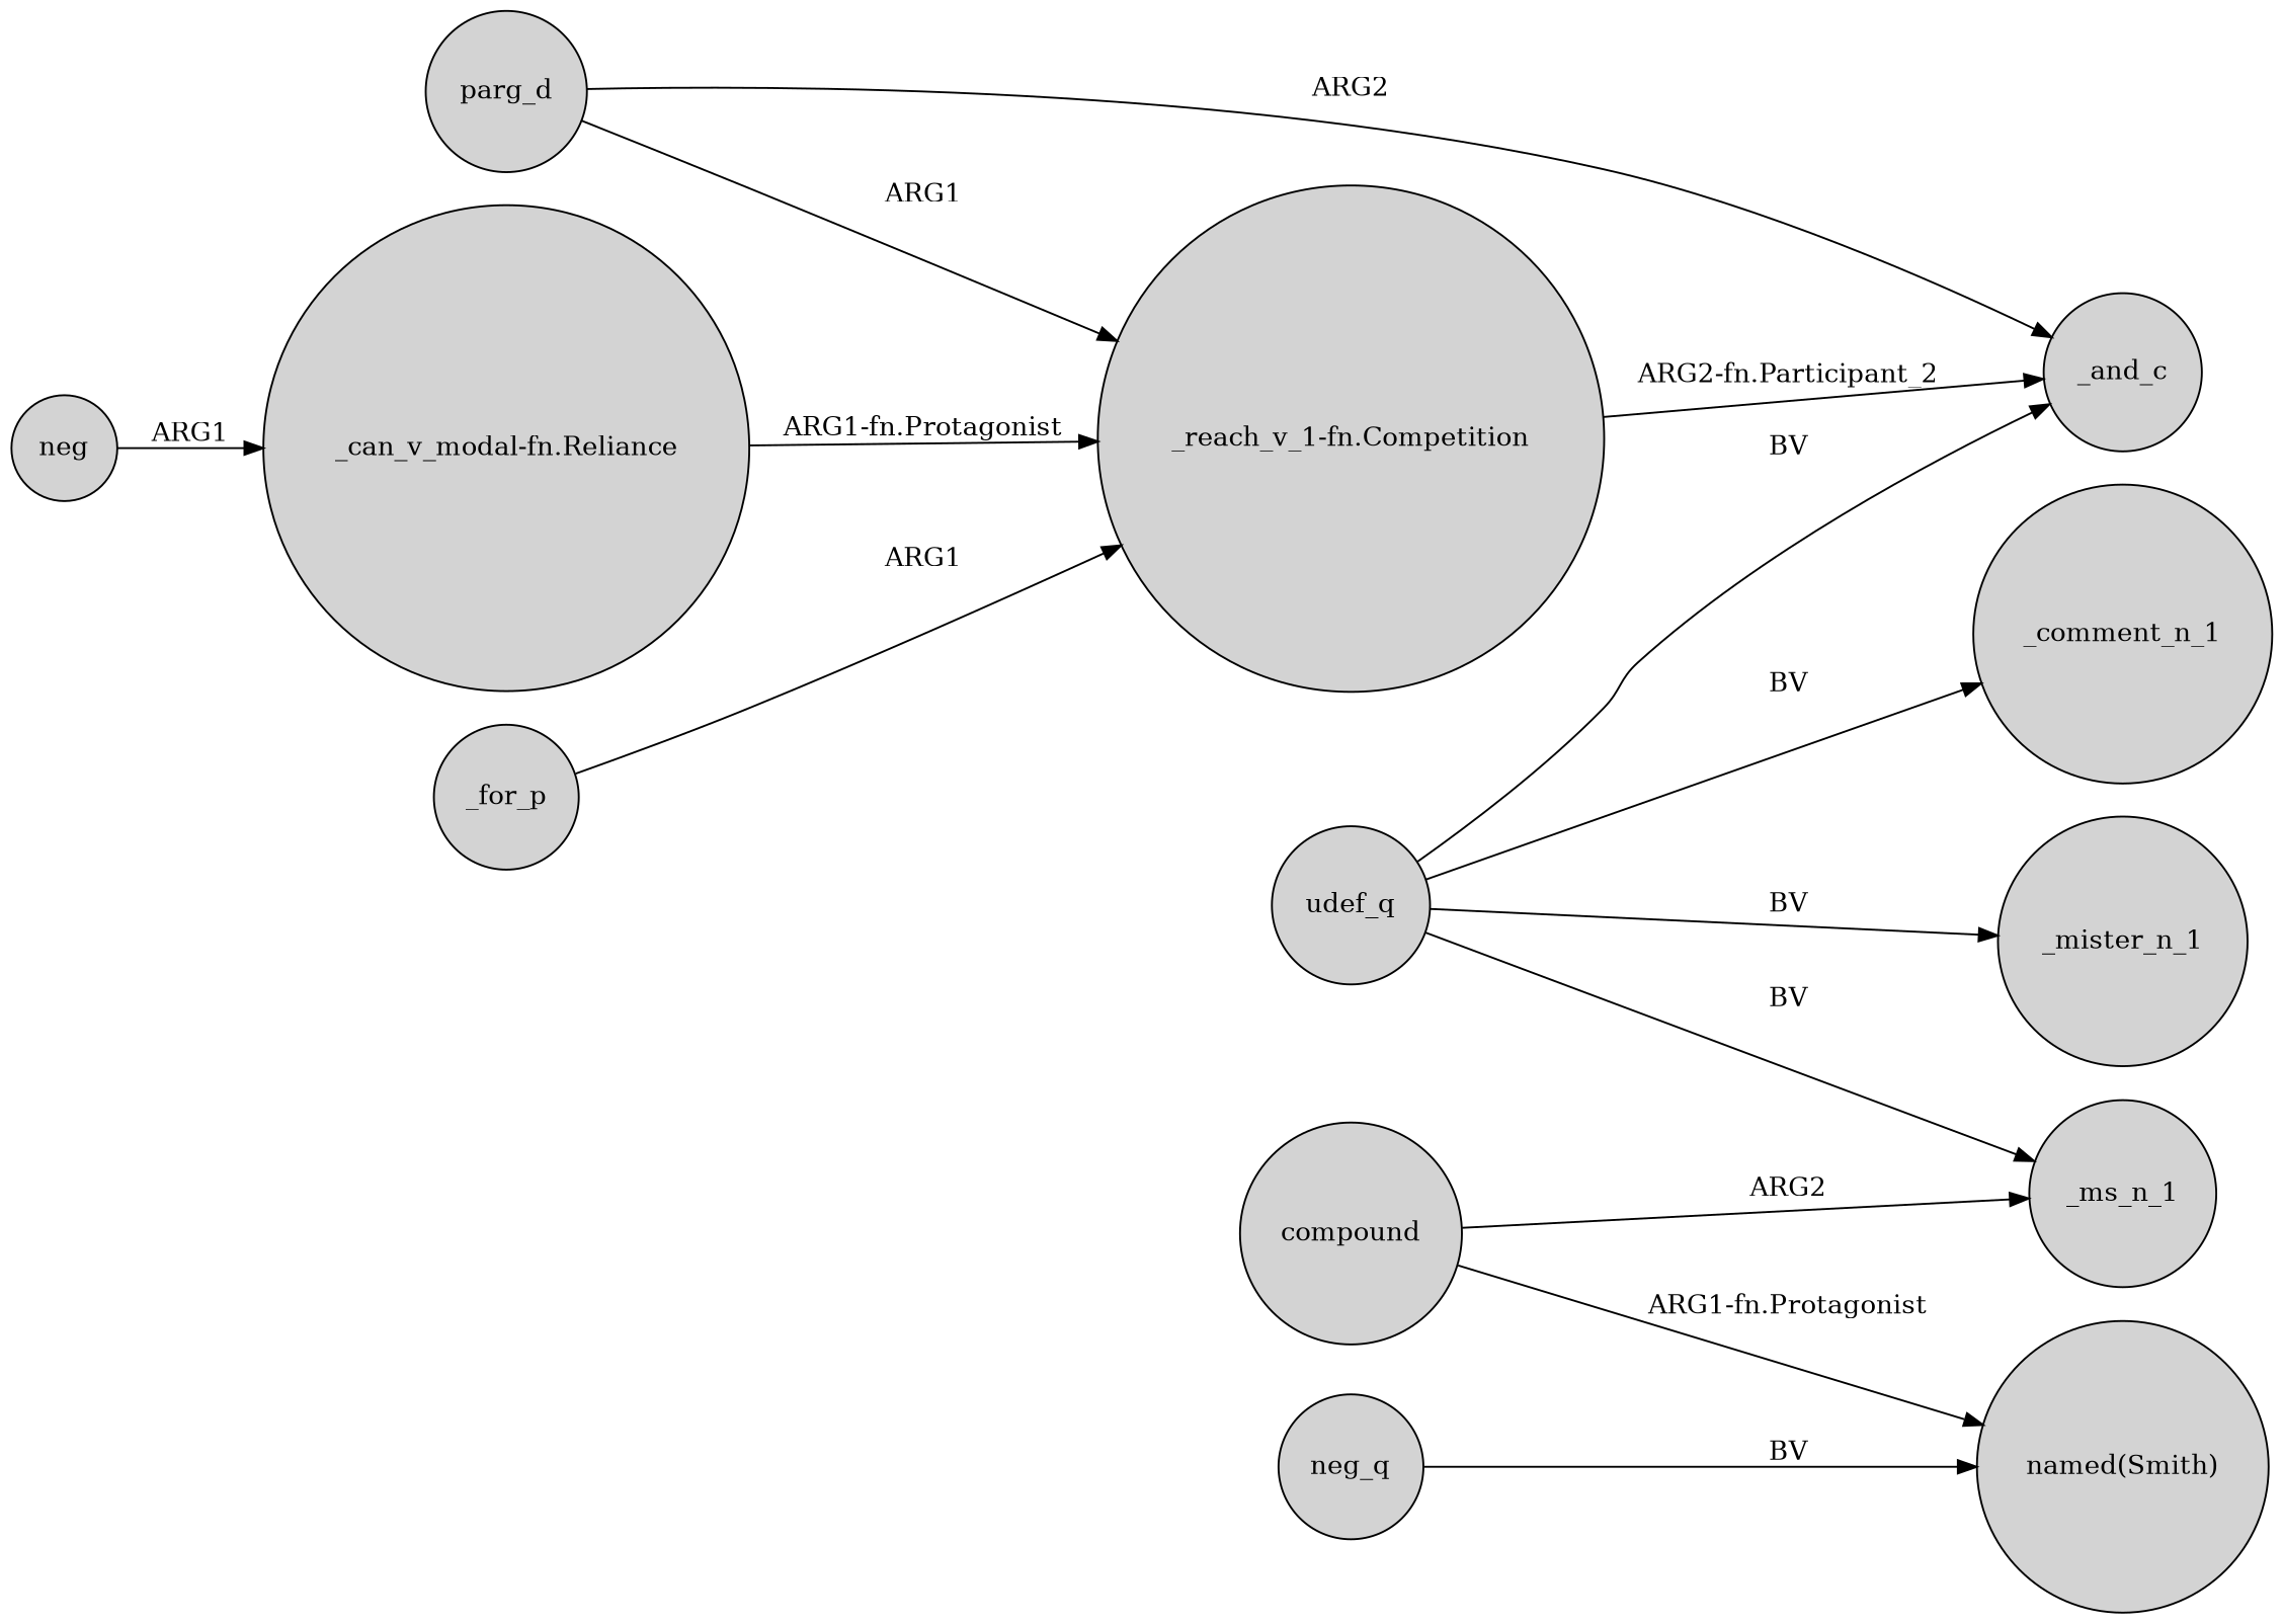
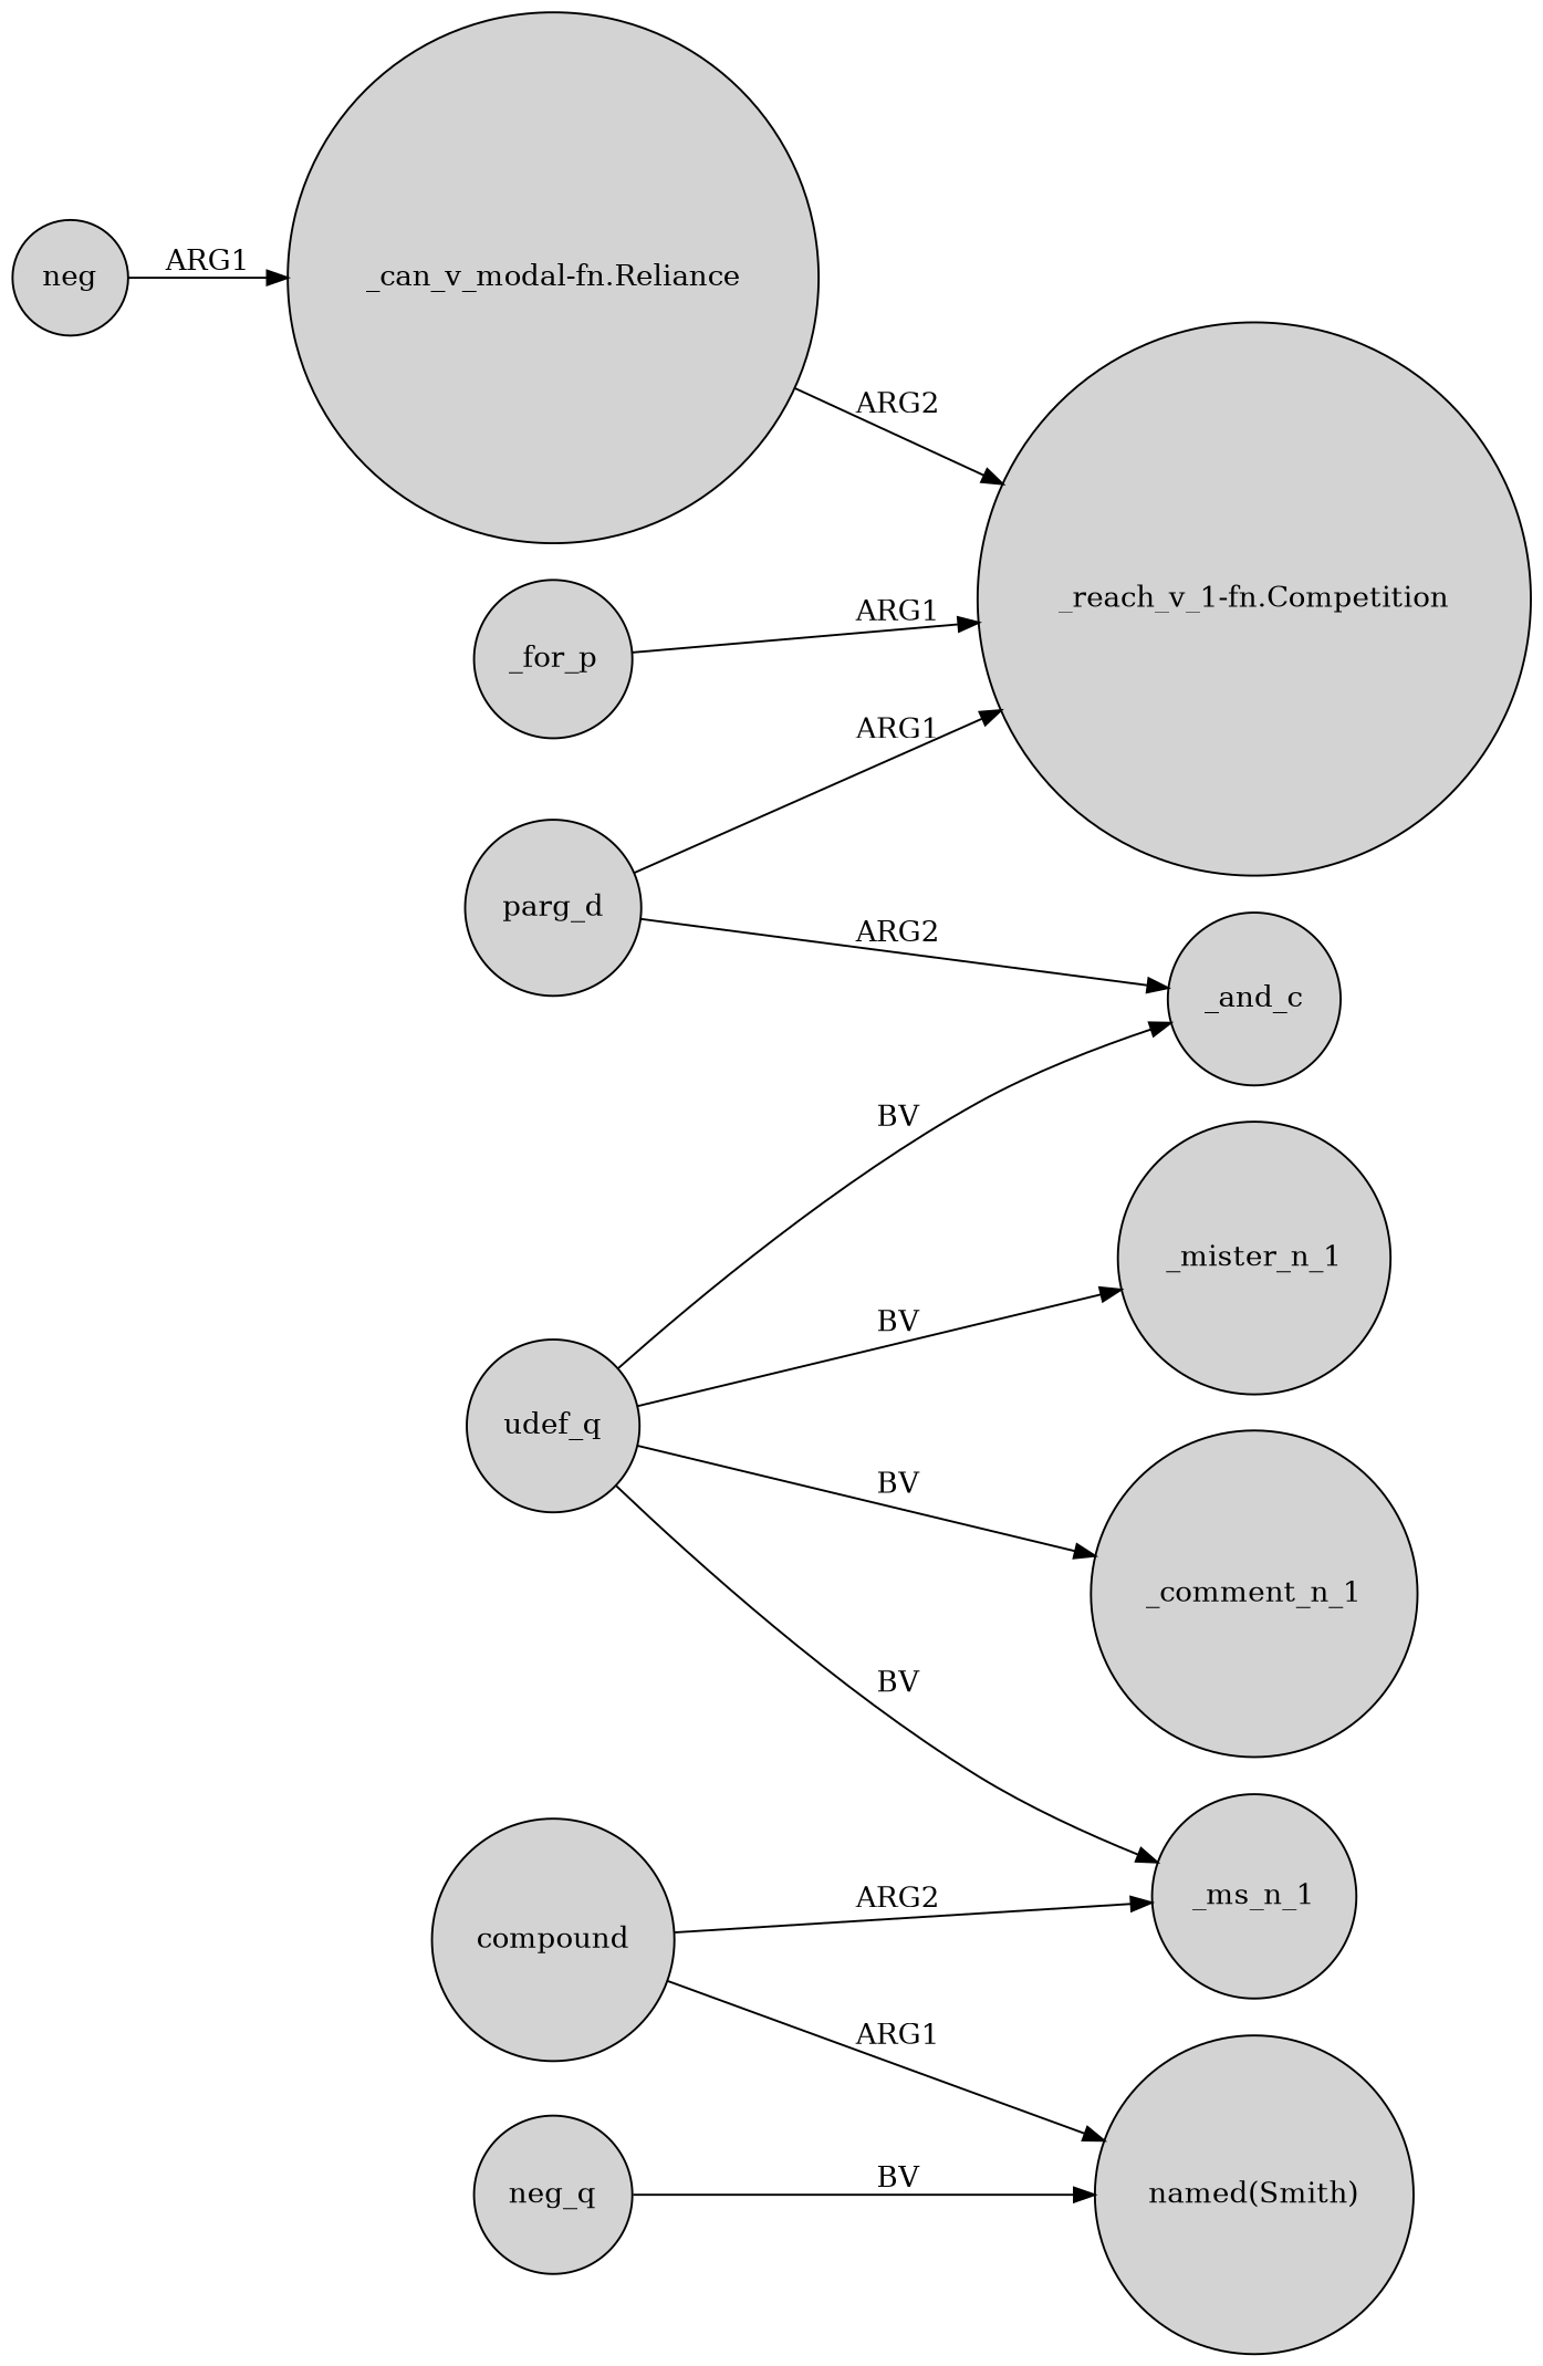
  digraph {
    rankdir=LR
    node [shape=circle style=filled]
    neg
    "_can_v_modal-fn.Reliance"
    "_reach_v_1-fn.Competition"
    _and_c
    compound
    "named(Smith)"
    _ms_n_1
    udef_q
    _mister_n_1
    _comment_n_1
    n11 [label=neg_q]
    _for_p
    parg_d
    neg -> "_can_v_modal-fn.Reliance" [label=ARG1]
-   "_can_v_modal-fn.Reliance" -> "_reach_v_1-fn.Competition" [label="ARG1-fn.Protagonist"]
-   "_reach_v_1-fn.Competition" -> _and_c [label="ARG2-fn.Participant_2"]
-   compound -> "named(Smith)" [label="ARG1-fn.Protagonist"]
+   "_can_v_modal-fn.Reliance" -> "_reach_v_1-fn.Competition" [label=ARG2]
+   compound -> "named(Smith)" [label=ARG1]
    compound -> _ms_n_1 [label=ARG2]
    udef_q -> _and_c [label=BV]
    udef_q -> _ms_n_1 [label=BV]
    udef_q -> _mister_n_1 [label=BV]
    udef_q -> _comment_n_1 [label=BV]
    n11 -> "named(Smith)" [label=BV]
    _for_p -> "_reach_v_1-fn.Competition" [label=ARG1]
    parg_d -> "_reach_v_1-fn.Competition" [label=ARG1]
    parg_d -> _and_c [label=ARG2]
  }
